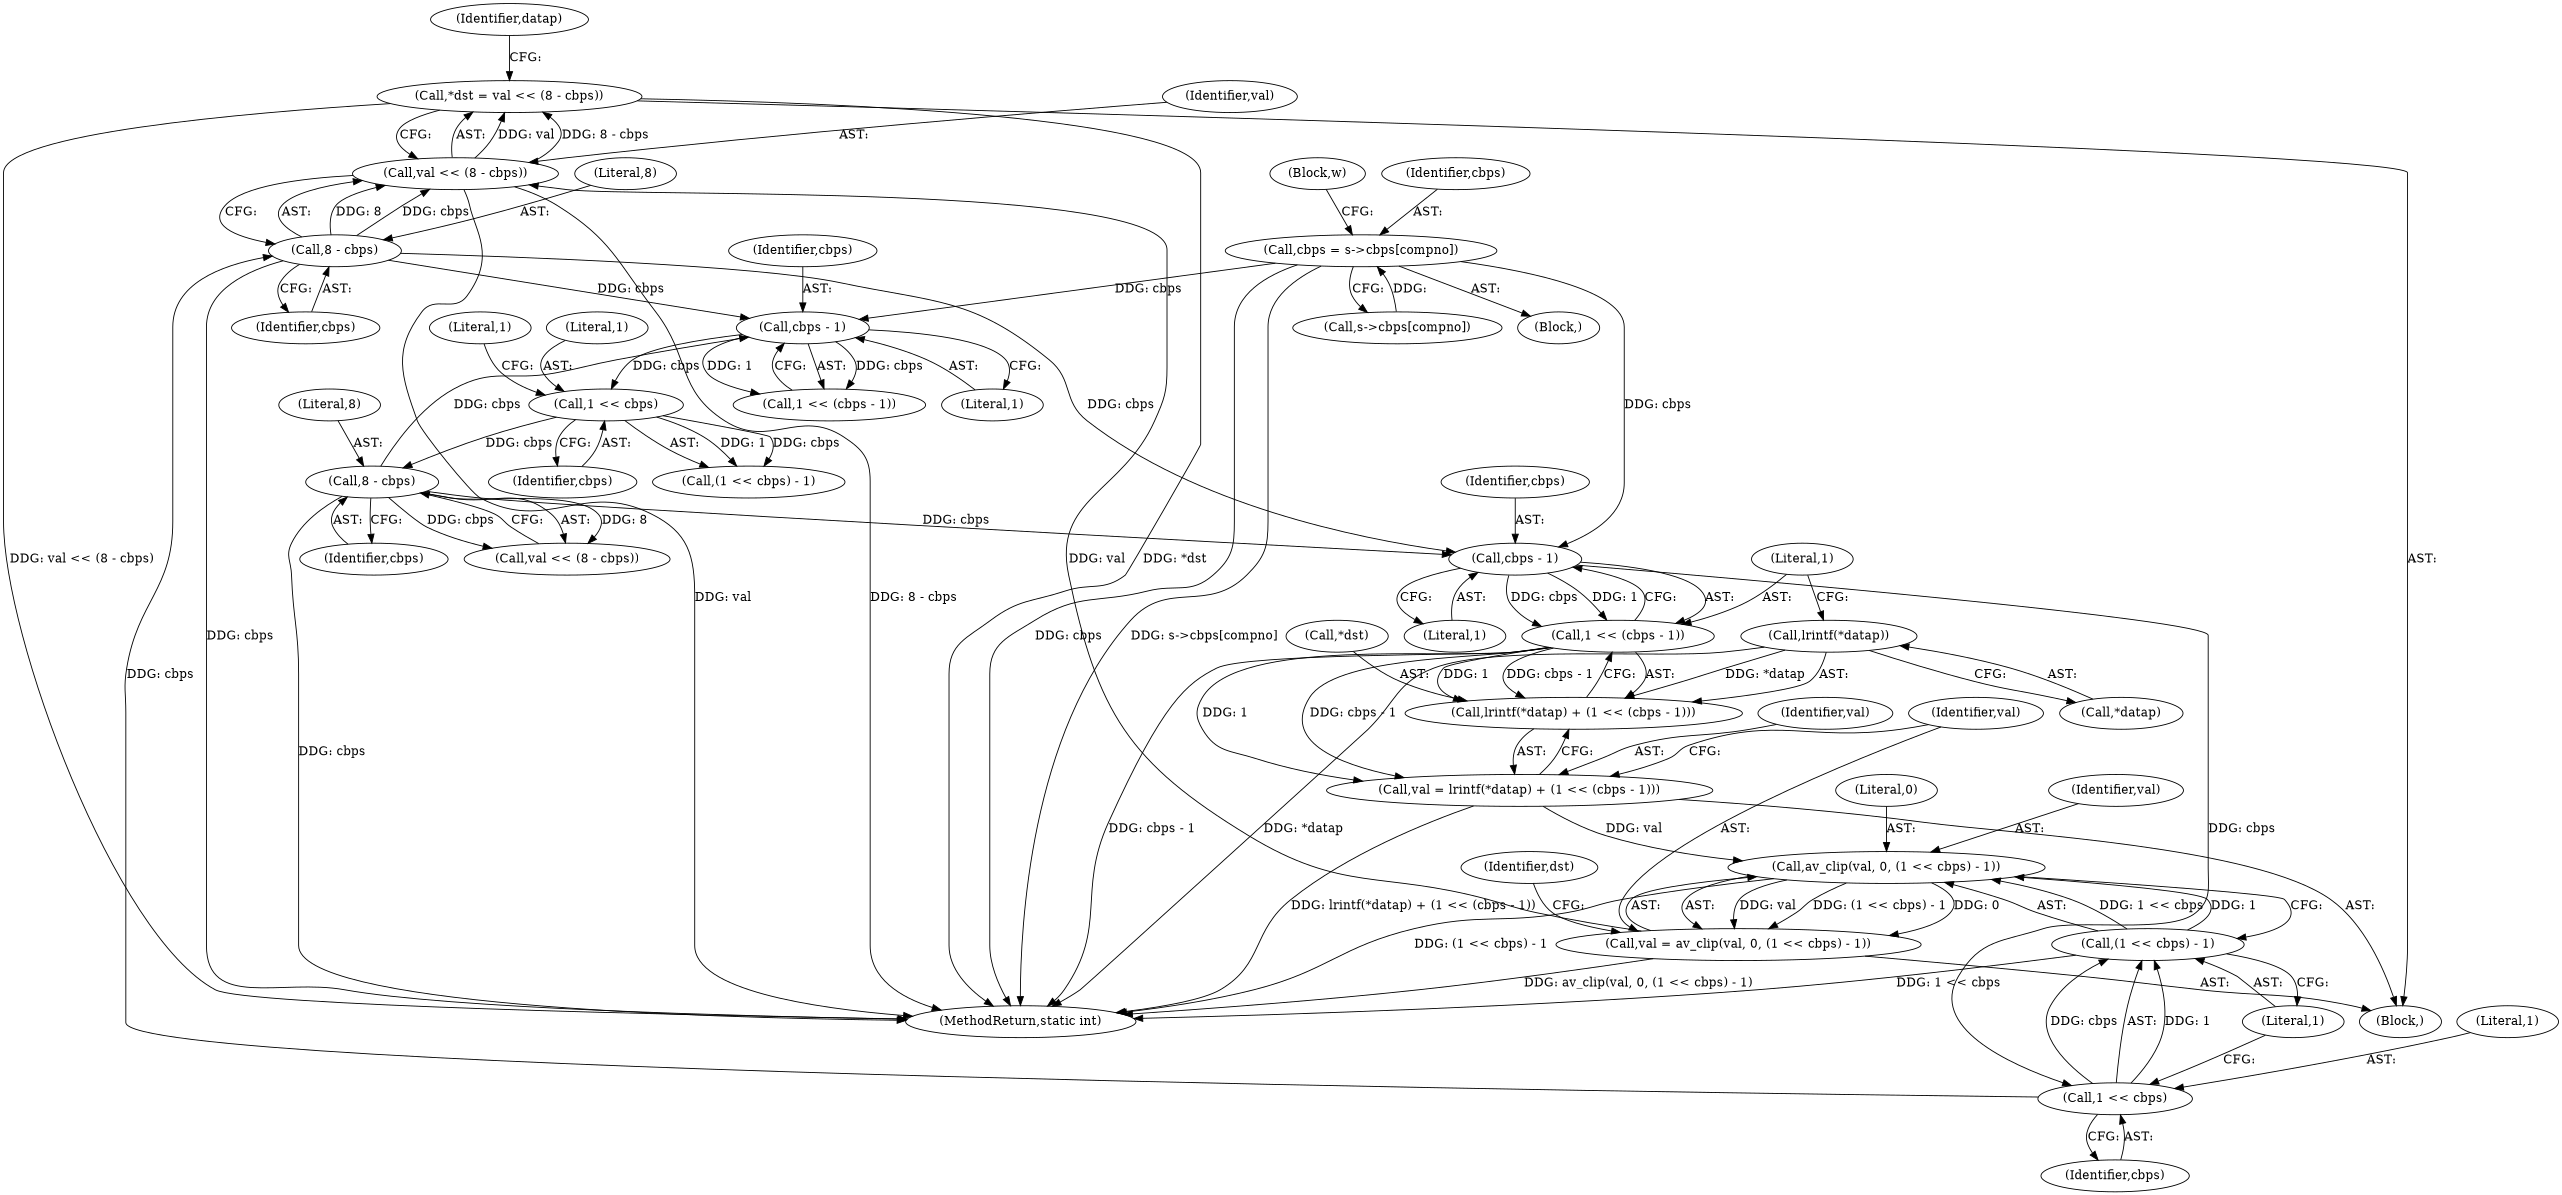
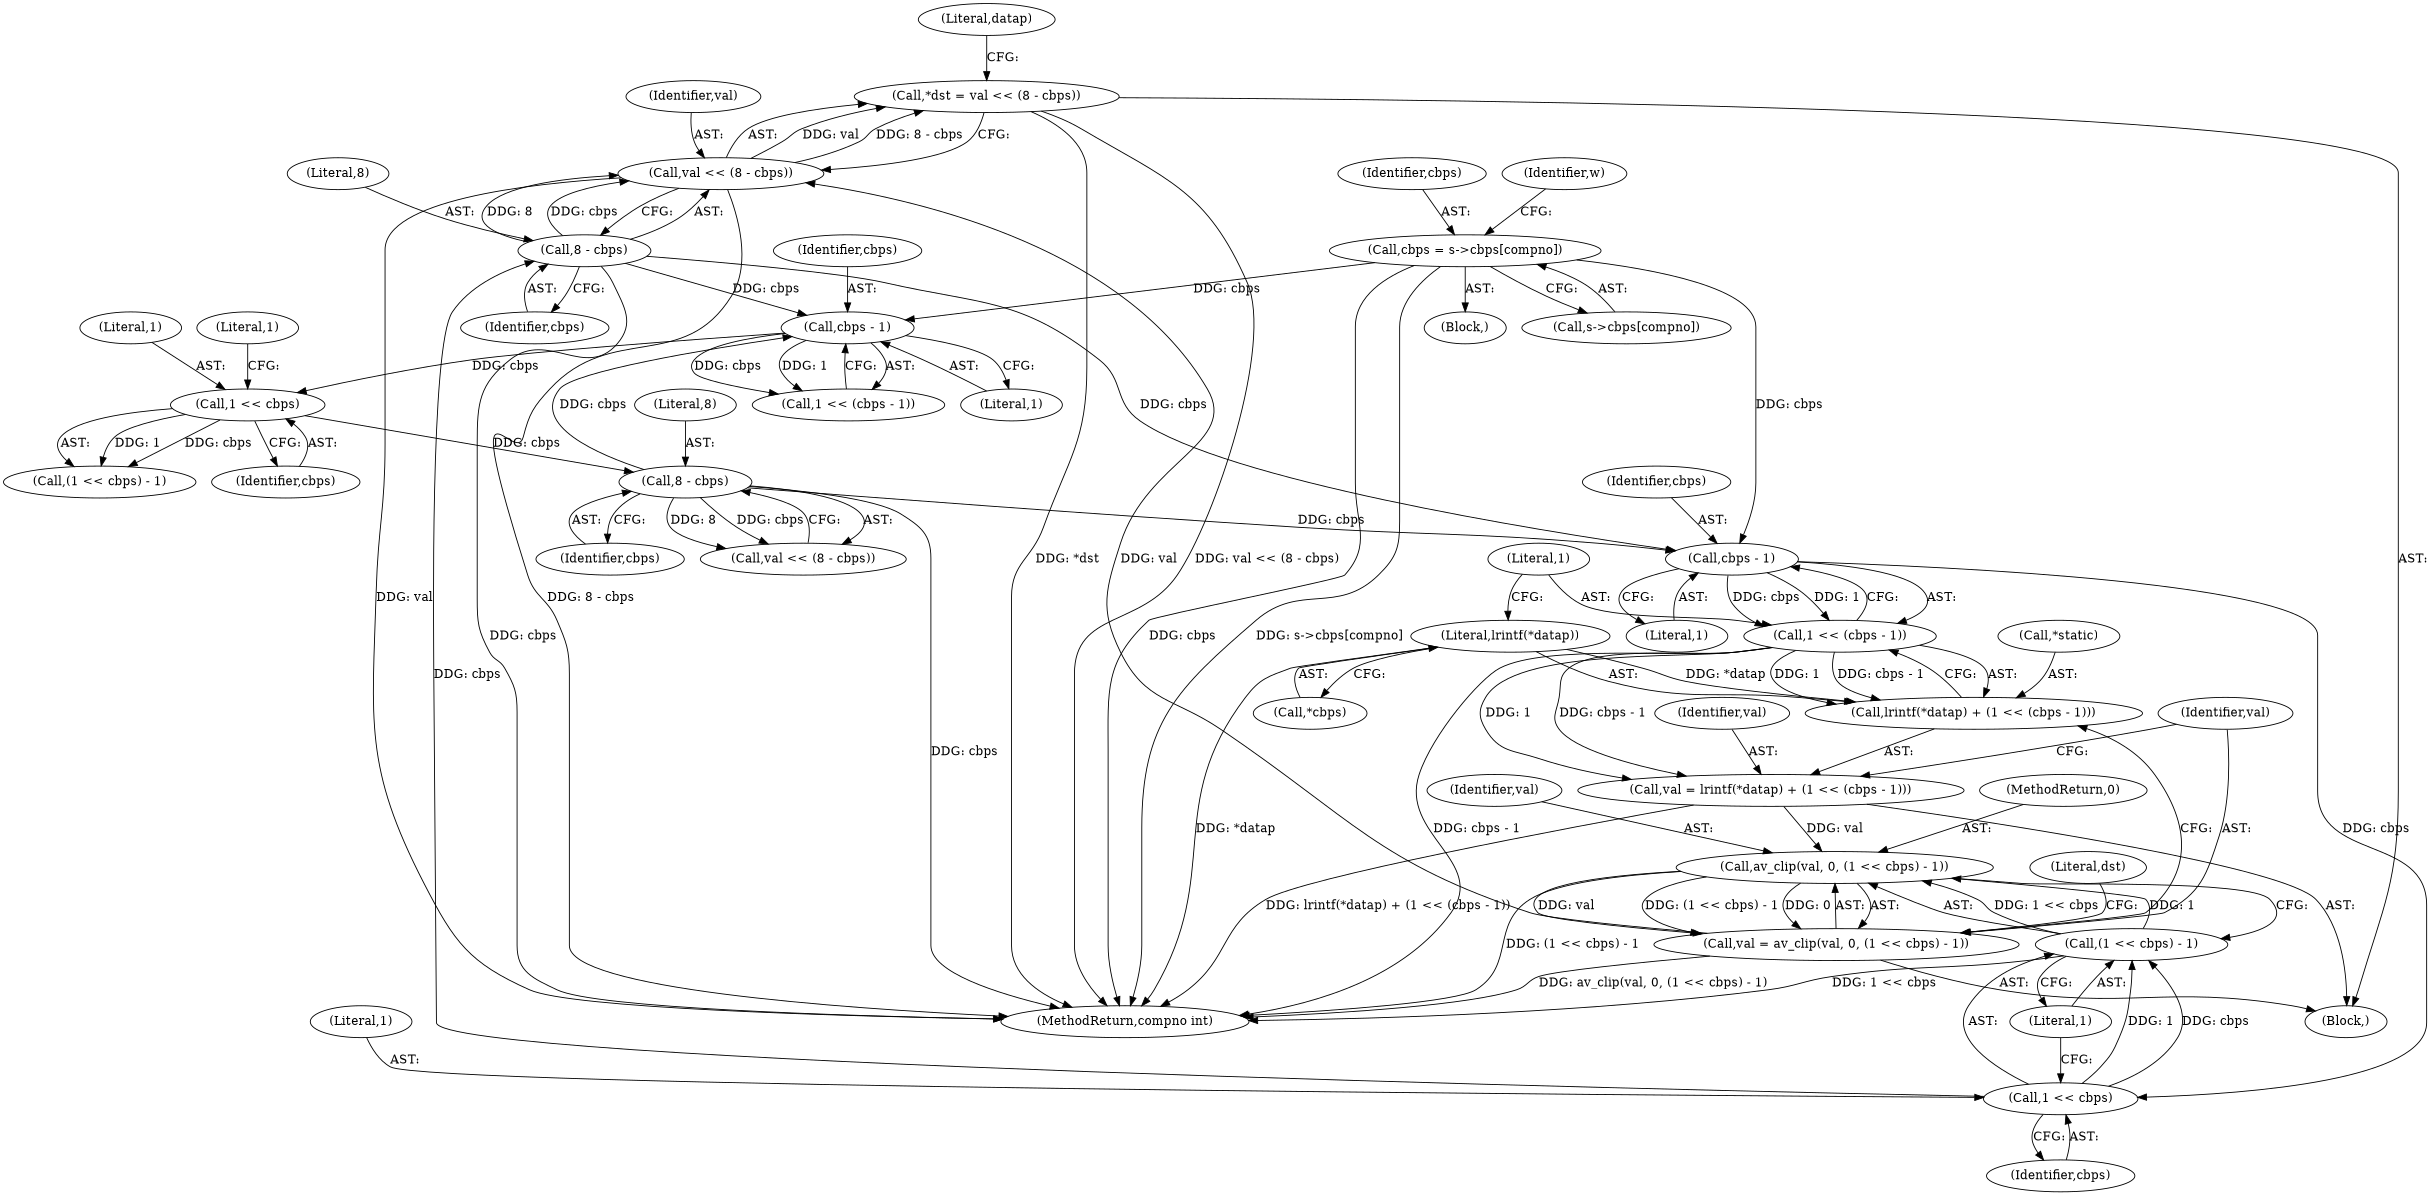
  digraph {
    n1 [label="(Call,*dst = val << (8 - cbps))"]
    n2 [label="(Call,val << (8 - cbps))"]
    n3 [label="(Block,)"]
-   n4 [label="(MethodReturn,static int)"]
+   n4 [label="(MethodReturn,compno int)"]
    n5 [label="(Call,8 - cbps)"]
    n6 [label="(Call,cbps - 1)"]
    n7 [label="(Call,cbps - 1)"]
    n8 [label="(Identifier,cbps)"]
    n9 [label="(Call,val = av_clip(val, 0, (1 << cbps) - 1))"]
    n10 [label="(Call,av_clip(val, 0, (1 << cbps) - 1))"]
    n11 [label="(Call,(1 << cbps) - 1)"]
    n12 [label="(Literal,1)"]
    n13 [label="(Call,val = lrintf(*datap) + (1 << (cbps - 1)))"]
    n14 [label="(Call,lrintf(*datap) + (1 << (cbps - 1)))"]
    n15 [label="(Call,1 << (cbps - 1))"]
-   n16 [label="(Call,lrintf(*datap))"]
-   n17 [label="(Call,*datap)"]
+   n16 [label="(Literal,lrintf(*datap))"]
+   n17 [label="(Call,*cbps)"]
    n18 [label="(Call,1 << cbps)"]
    n19 [label="(Literal,1)"]
    n20 [label="(Identifier,cbps)"]
    n21 [label="(Call,8 - cbps)"]
    n22 [label="(Identifier,cbps)"]
    n23 [label="(Call,val << (8 - cbps))"]
    n24 [label="(Call,1 << cbps)"]
    n25 [label="(Call,1 << (cbps - 1))"]
    n26 [label="(Literal,1)"]
    n27 [label="(Call,(1 << cbps) - 1)"]
    n28 [label="(Identifier,cbps)"]
    n29 [label="(Call,cbps = s->cbps[compno])"]
    n30 [label="(Block,)"]
    n31 [label="(Call,s->cbps[compno])"]
-   n32 [label="(Identifier,datap)"]
+   n32 [label="(Literal,datap)"]
    n33 [label="(Literal,1)"]
    n34 [label="(Literal,8)"]
    n35 [label="(Identifier,val)"]
    n36 [label="(Literal,1)"]
    n37 [label="(Identifier,val)"]
    n38 [label="(Identifier,cbps)"]
    n39 [label="(Identifier,val)"]
    n40 [label="(Literal,8)"]
    n41 [label="(Literal,1)"]
-   n42 [label="(Literal,0)"]
+   n42 [label="(MethodReturn,0)"]
    n43 [label="(Identifier,cbps)"]
-   n44 [label="(Identifier,dst)"]
-   n45 [label="(Block,w)"]
+   n44 [label="(Literal,dst)"]
+   n45 [label="(Identifier,w)"]
    n46 [label="(Identifier,cbps)"]
    n47 [label="(Identifier,val)"]
-   n48 [label="(Call,*dst)"]
+   n48 [label="(Call,*static)"]
    n49 [label="(Literal,1)"]
    n1 -> n2 [label="CFG: "]
    n1 -> n3 [label="AST: "]
    n1 -> n4 [label="DDG: *dst"]
    n1 -> n4 [label="DDG: val << (8 - cbps)"]
    n2 -> n1 [label="AST: "]
    n2 -> n1 [label="DDG: val"]
    n2 -> n1 [label="DDG: 8 - cbps"]
    n2 -> n4 [label="DDG: 8 - cbps"]
    n2 -> n4 [label="DDG: val"]
    n2 -> n5 [label="CFG: "]
    n5 -> n2 [label="AST: "]
    n5 -> n2 [label="DDG: 8"]
    n5 -> n2 [label="DDG: cbps"]
    n5 -> n4 [label="DDG: cbps"]
    n5 -> n6 [label="DDG: cbps"]
    n5 -> n7 [label="DDG: cbps"]
    n5 -> n8 [label="CFG: "]
    n6 -> n15 [label="AST: "]
    n6 -> n15 [label="DDG: cbps"]
    n6 -> n15 [label="DDG: 1"]
    n6 -> n18 [label="DDG: cbps"]
    n6 -> n19 [label="CFG: "]
    n7 -> n24 [label="DDG: cbps"]
    n7 -> n25 [label="AST: "]
    n7 -> n25 [label="DDG: cbps"]
    n7 -> n25 [label="DDG: 1"]
    n7 -> n26 [label="CFG: "]
    n8 -> n5 [label="AST: "]
    n9 -> n2 [label="DDG: val"]
    n9 -> n3 [label="AST: "]
    n9 -> n4 [label="DDG: av_clip(val, 0, (1 << cbps) - 1)"]
    n9 -> n10 [label="AST: "]
    n10 -> n4 [label="DDG: (1 << cbps) - 1"]
    n10 -> n9 [label="AST: "]
    n10 -> n9 [label="DDG: val"]
    n10 -> n9 [label="DDG: 0"]
    n10 -> n9 [label="DDG: (1 << cbps) - 1"]
    n10 -> n11 [label="CFG: "]
    n11 -> n4 [label="DDG: 1 << cbps"]
    n11 -> n10 [label="AST: "]
    n11 -> n10 [label="DDG: 1 << cbps"]
    n11 -> n10 [label="DDG: 1"]
    n11 -> n12 [label="CFG: "]
    n12 -> n11 [label="AST: "]
    n12 -> n18 [label="CFG: "]
    n13 -> n3 [label="AST: "]
    n13 -> n4 [label="DDG: lrintf(*datap) + (1 << (cbps - 1))"]
    n13 -> n10 [label="DDG: val"]
-   n13 -> n14 [label="CFG: "]
+   n9 -> n14 [label="CFG: "]
    n14 -> n13 [label="AST: "]
    n14 -> n15 [label="CFG: "]
    n15 -> n4 [label="DDG: cbps - 1"]
    n15 -> n6 [label="CFG: "]
    n15 -> n13 [label="DDG: 1"]
    n15 -> n13 [label="DDG: cbps - 1"]
    n15 -> n14 [label="AST: "]
    n15 -> n14 [label="DDG: 1"]
    n15 -> n14 [label="DDG: cbps - 1"]
    n16 -> n4 [label="DDG: *datap"]
    n16 -> n14 [label="AST: "]
    n16 -> n14 [label="DDG: *datap"]
    n16 -> n17 [label="CFG: "]
    n17 -> n16 [label="AST: "]
    n18 -> n5 [label="DDG: cbps"]
    n18 -> n11 [label="AST: "]
    n18 -> n11 [label="DDG: 1"]
    n18 -> n11 [label="DDG: cbps"]
    n18 -> n20 [label="CFG: "]
    n19 -> n6 [label="AST: "]
    n20 -> n18 [label="AST: "]
    n21 -> n4 [label="DDG: cbps"]
    n21 -> n6 [label="DDG: cbps"]
    n21 -> n7 [label="DDG: cbps"]
    n21 -> n22 [label="CFG: "]
    n21 -> n23 [label="AST: "]
    n21 -> n23 [label="DDG: 8"]
    n21 -> n23 [label="DDG: cbps"]
    n22 -> n21 [label="AST: "]
    n23 -> n21 [label="CFG: "]
    n24 -> n21 [label="DDG: cbps"]
    n24 -> n27 [label="AST: "]
    n24 -> n27 [label="DDG: 1"]
    n24 -> n27 [label="DDG: cbps"]
    n24 -> n28 [label="CFG: "]
    n25 -> n7 [label="CFG: "]
    n26 -> n7 [label="AST: "]
    n28 -> n24 [label="AST: "]
    n29 -> n4 [label="DDG: s->cbps[compno]"]
    n29 -> n4 [label="DDG: cbps"]
    n29 -> n6 [label="DDG: cbps"]
    n29 -> n7 [label="DDG: cbps"]
    n29 -> n30 [label="AST: "]
    n29 -> n31 [label="CFG: "]
-   n31 -> n29 [label="DDG: "]
+   n31 -> n29 [label="AST: "]
    n32 -> n1 [label="CFG: "]
    n33 -> n24 [label="AST: "]
    n34 -> n5 [label="AST: "]
    n35 -> n2 [label="AST: "]
    n36 -> n15 [label="AST: "]
    n36 -> n16 [label="CFG: "]
    n37 -> n13 [label="AST: "]
    n38 -> n7 [label="AST: "]
    n39 -> n9 [label="AST: "]
    n39 -> n13 [label="CFG: "]
    n40 -> n21 [label="AST: "]
    n41 -> n18 [label="AST: "]
    n42 -> n10 [label="AST: "]
    n43 -> n6 [label="AST: "]
    n44 -> n9 [label="CFG: "]
    n45 -> n29 [label="CFG: "]
    n46 -> n29 [label="AST: "]
    n47 -> n10 [label="AST: "]
    n48 -> n14 [label="AST: "]
    n49 -> n24 [label="CFG: "]
  }
